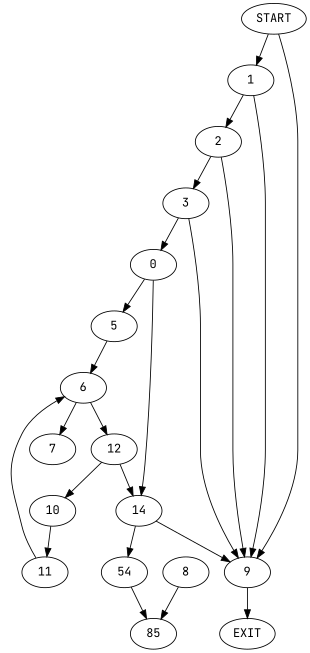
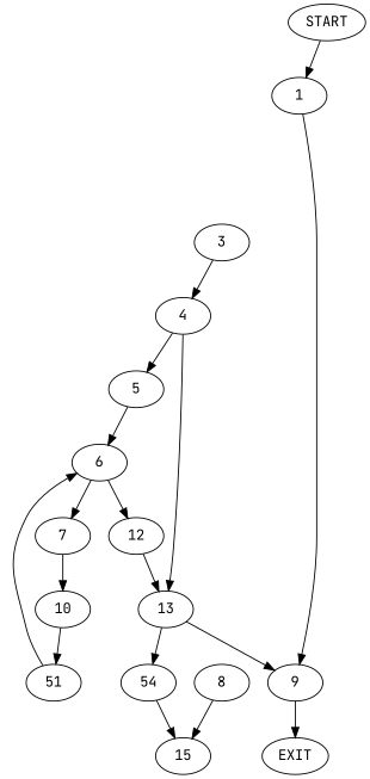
  digraph {
    fontname="JetBrains Mono"
    node [fontname="JetBrains Mono"]
    edge [fontname="JetBrains Mono"]
    n1 [label=START]
    1
    9
-   2
    n5 [label=EXIT]
    3
-   4 [label=0]
+   4
    5
-   13 [label=14]
+   13
    6
    n11 [label=54]
    7
    12
    10
    8
-   15 [label=85]
-   11
+   15
+   11 [label=51]
    n1 -> 1
-   n1 -> 9
    1 -> 9
-   1 -> 2
    9 -> n5
-   2 -> 9
-   2 -> 3
-   3 -> 9
    3 -> 4
    4 -> 5
    4 -> 13
    5 -> 6
    13 -> 9
    13 -> n11
    6 -> 7
    6 -> 12
    n11 -> 15
-   12 -> 10
+   7 -> 10
    12 -> 13
    10 -> 11
    8 -> 15
    11 -> 6
  }
